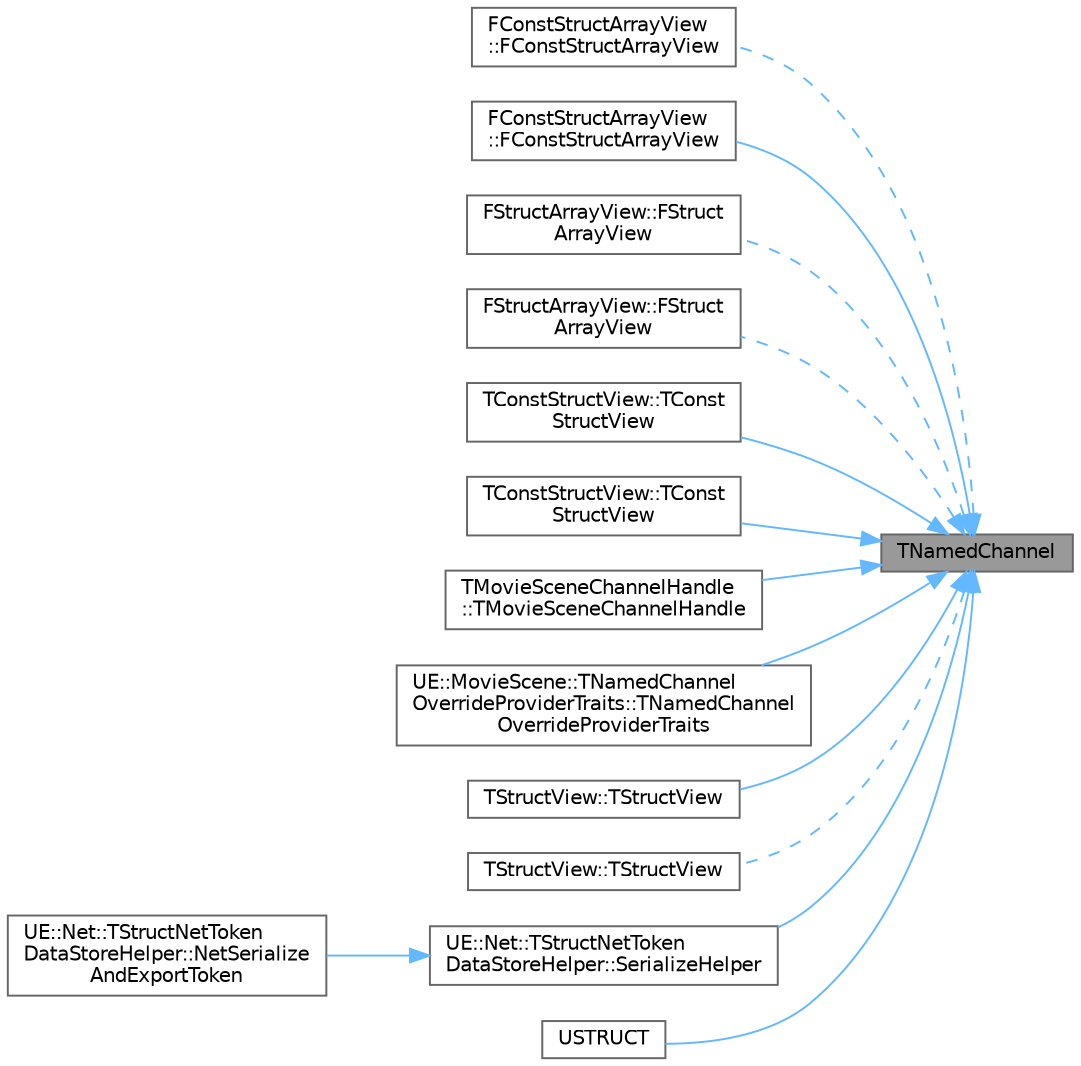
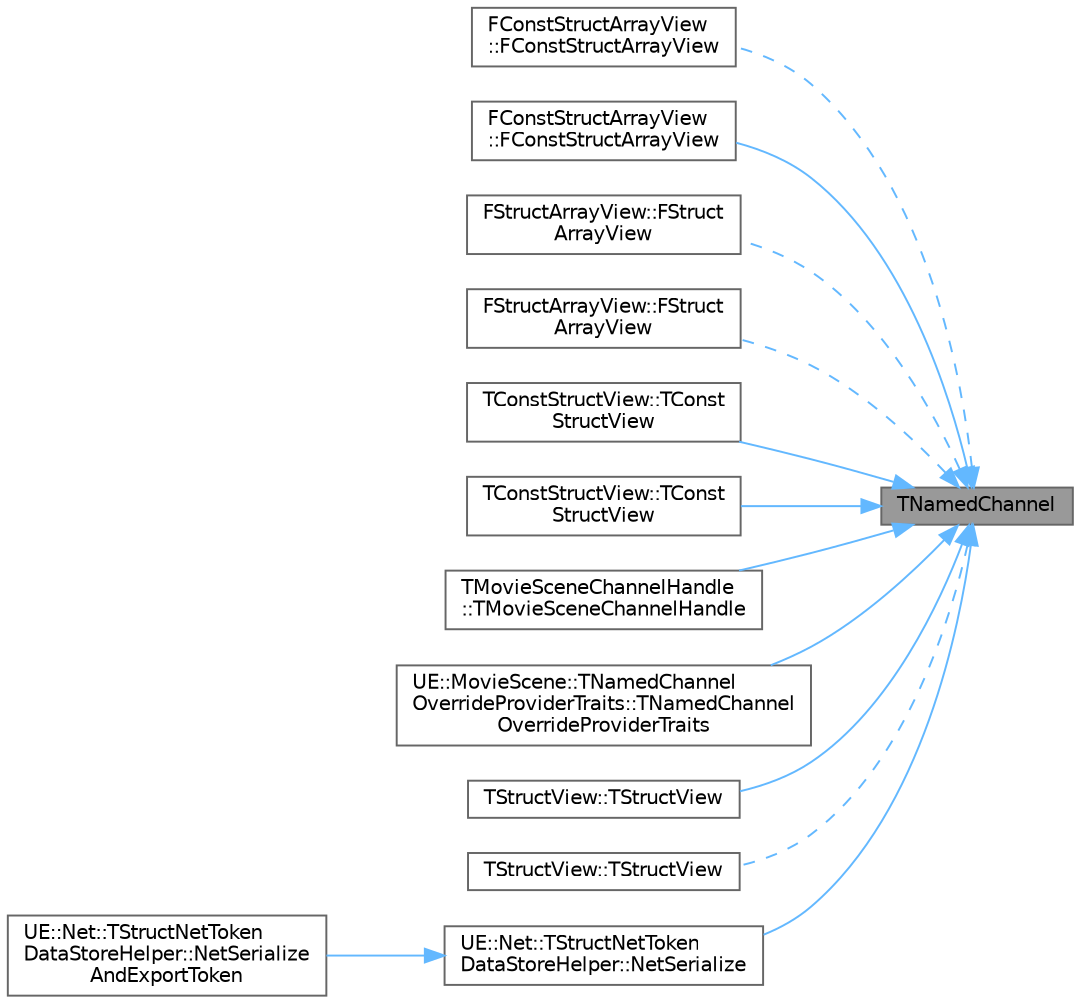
  digraph {
    rankdir=RL
    node [color=grey40 fillcolor=white fontname=Helvetica fontsize=10 shape=box style=filled]
    edge [color=steelblue1 dir=back fontname=Helvetica fontsize=10 labelfontname=Helvetica labelfontsize=10 style=solid]
    n1 [color=gray40 fillcolor=grey60 fontcolor=black height=0.2 label=TNamedChannel width=0.4]
    n2 [height=0.2 label="FConstStructArrayView\l::FConstStructArrayView" width=0.4]
    n3 [height=0.2 label="FConstStructArrayView\l::FConstStructArrayView" width=0.4]
    n4 [height=0.2 label="FStructArrayView::FStruct\lArrayView" width=0.4]
    n5 [height=0.2 label="FStructArrayView::FStruct\lArrayView" width=0.4]
    n6 [height=0.2 label="TConstStructView::TConst\lStructView" width=0.4]
    n7 [height=0.2 label="TConstStructView::TConst\lStructView" width=0.4]
    n8 [height=0.2 label="TMovieSceneChannelHandle\l::TMovieSceneChannelHandle" width=0.4]
    n9 [height=0.2 label="UE::MovieScene::TNamedChannel\lOverrideProviderTraits::TNamedChannel\lOverrideProviderTraits" width=0.4]
    n10 [height=0.2 label="TStructView::TStructView" width=0.4]
    n11 [height=0.2 label="TStructView::TStructView" width=0.4]
-   n12 [height=0.2 label="UE::Net::TStructNetToken\lDataStoreHelper::SerializeHelper" width=0.4]
-   n13 [height=0.2 label=USTRUCT width=0.4]
+   n12 [height=0.2 label="UE::Net::TStructNetToken\lDataStoreHelper::NetSerialize" width=0.4]
    n14 [height=0.2 label="UE::Net::TStructNetToken\lDataStoreHelper::NetSerialize\lAndExportToken" width=0.4]
    n1 -> n2 [style=dashed]
    n1 -> n3
    n1 -> n4 [style=dashed]
    n1 -> n5 [style=dashed]
    n1 -> n6
    n1 -> n7
    n1 -> n8
    n1 -> n9
    n1 -> n10
    n1 -> n11 [style=dashed]
    n1 -> n12
-   n1 -> n13
    n12 -> n14
  }
